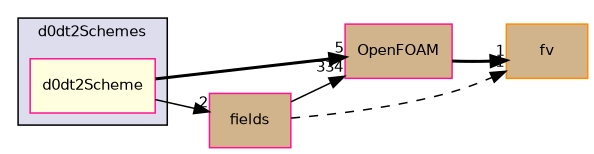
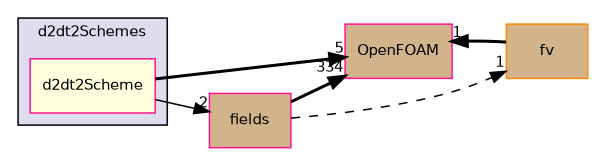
  digraph {
    compound=true
    rankdir=LR
    node [color=deeppink fillcolor=tan fontname=Helvetica fontsize=10 shape=box style=filled]
    edge [headlabel=1 labeldistance=1.5 labelfontname=Helvetica labelfontsize=10 style=solid]
-   n1 [fillcolor=lightyellow label=d0dt2Scheme pencolor=black]
+   n1 [fillcolor=lightyellow label=d2dt2Scheme pencolor=black]
    n2 [label=fields]
    n3 [label=OpenFOAM]
    n4 [color=darkorange label=fv]
    subgraph cluster_1 {
      bgcolor="#ddddee"
      fontname=Helvetica
      fontsize=10
-     label=d0dt2Schemes
+     label=d2dt2Schemes
      pencolor=black
      n1
    }
    n1 -> n2 [headlabel=2]
    n1 -> n3 [headlabel=5 style=bold]
-   n2 -> n3 [headlabel=334]
+   n2 -> n3 [headlabel=334 style=bold]
    n2 -> n4 [style=dashed]
-   n3 -> n4 [style=bold]
+   n4 -> n3 [style=bold]
  }
